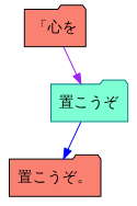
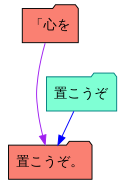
  digraph {
    fontname=Inter
    node [color=black fillcolor=salmon fontname=Inter shape=folder style=filled]
    edge [fontname=Inter]
    n1 [label="「心を"]
    n2 [label="置こうぞ。"]
    n3 [color=teal fillcolor=aquamarine label="置こうぞ"]
-   n1 -> n3 [color=purple]
+   n1 -> n2 [color=purple]
    n3 -> n2 [color=blue]
  }
